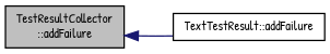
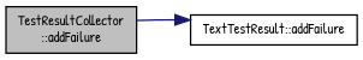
  digraph {
    rankdir=LR
    fontname="Patrick Hand"
    node [color=black fontname="Patrick Hand" fontsize=10 shape=record style=filled]
    n1 [fillcolor=grey75 fontcolor=black height=0.2 label="TestResultCollector\l::addFailure" width=0.4]
    n2 [fillcolor=white height=0.2 label="TextTestResult::addFailure" width=0.4]
-   n1 -> n2 [color=midnightblue dir=back fontname="Patrick Hand" fontsize=10 labelfontname=Helvetica labelfontsize=10 style=solid]
+   n2 -> n1 [color=midnightblue dir=back fontname="Patrick Hand" fontsize=10 labelfontname=Helvetica labelfontsize=10 style=solid]
  }
